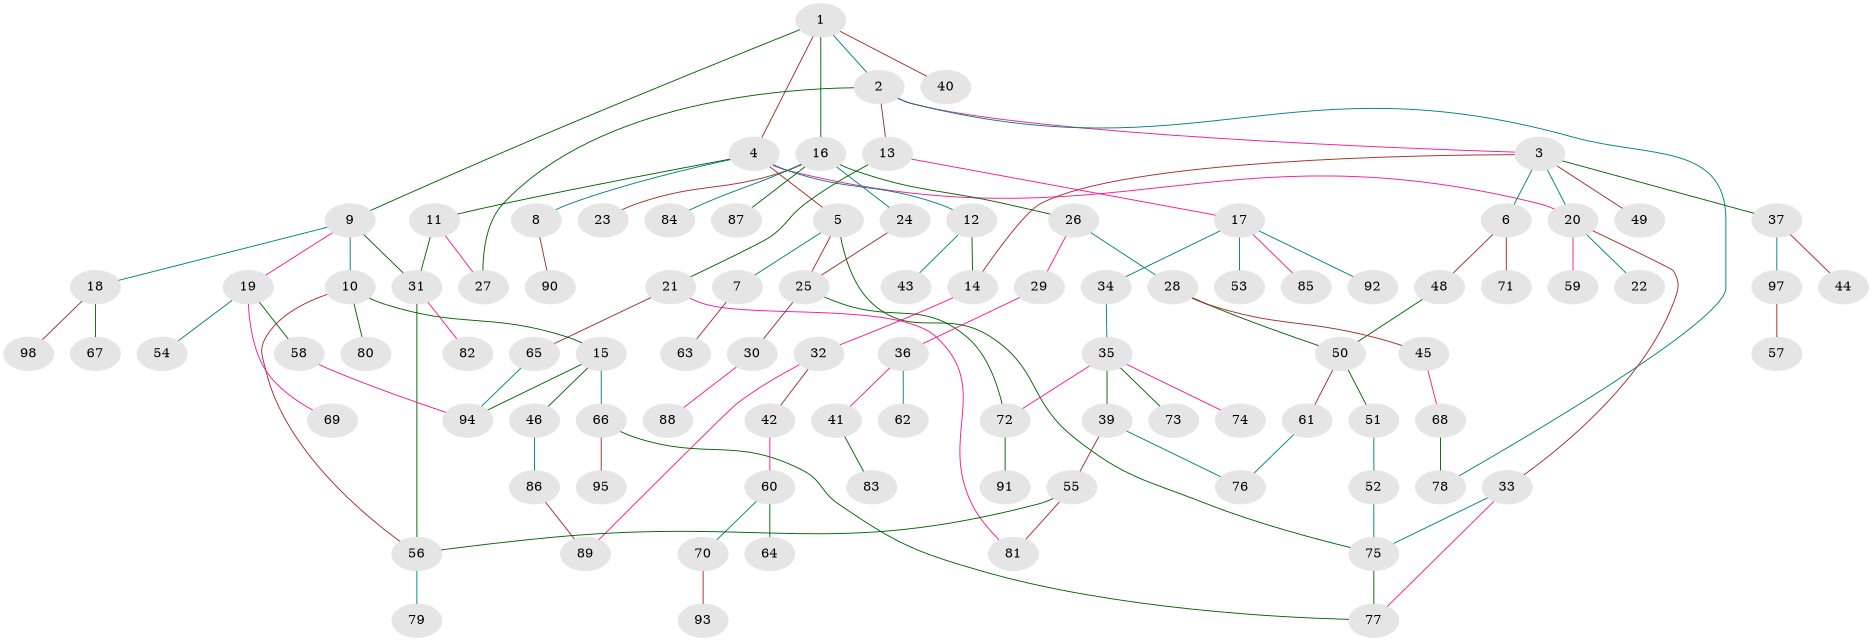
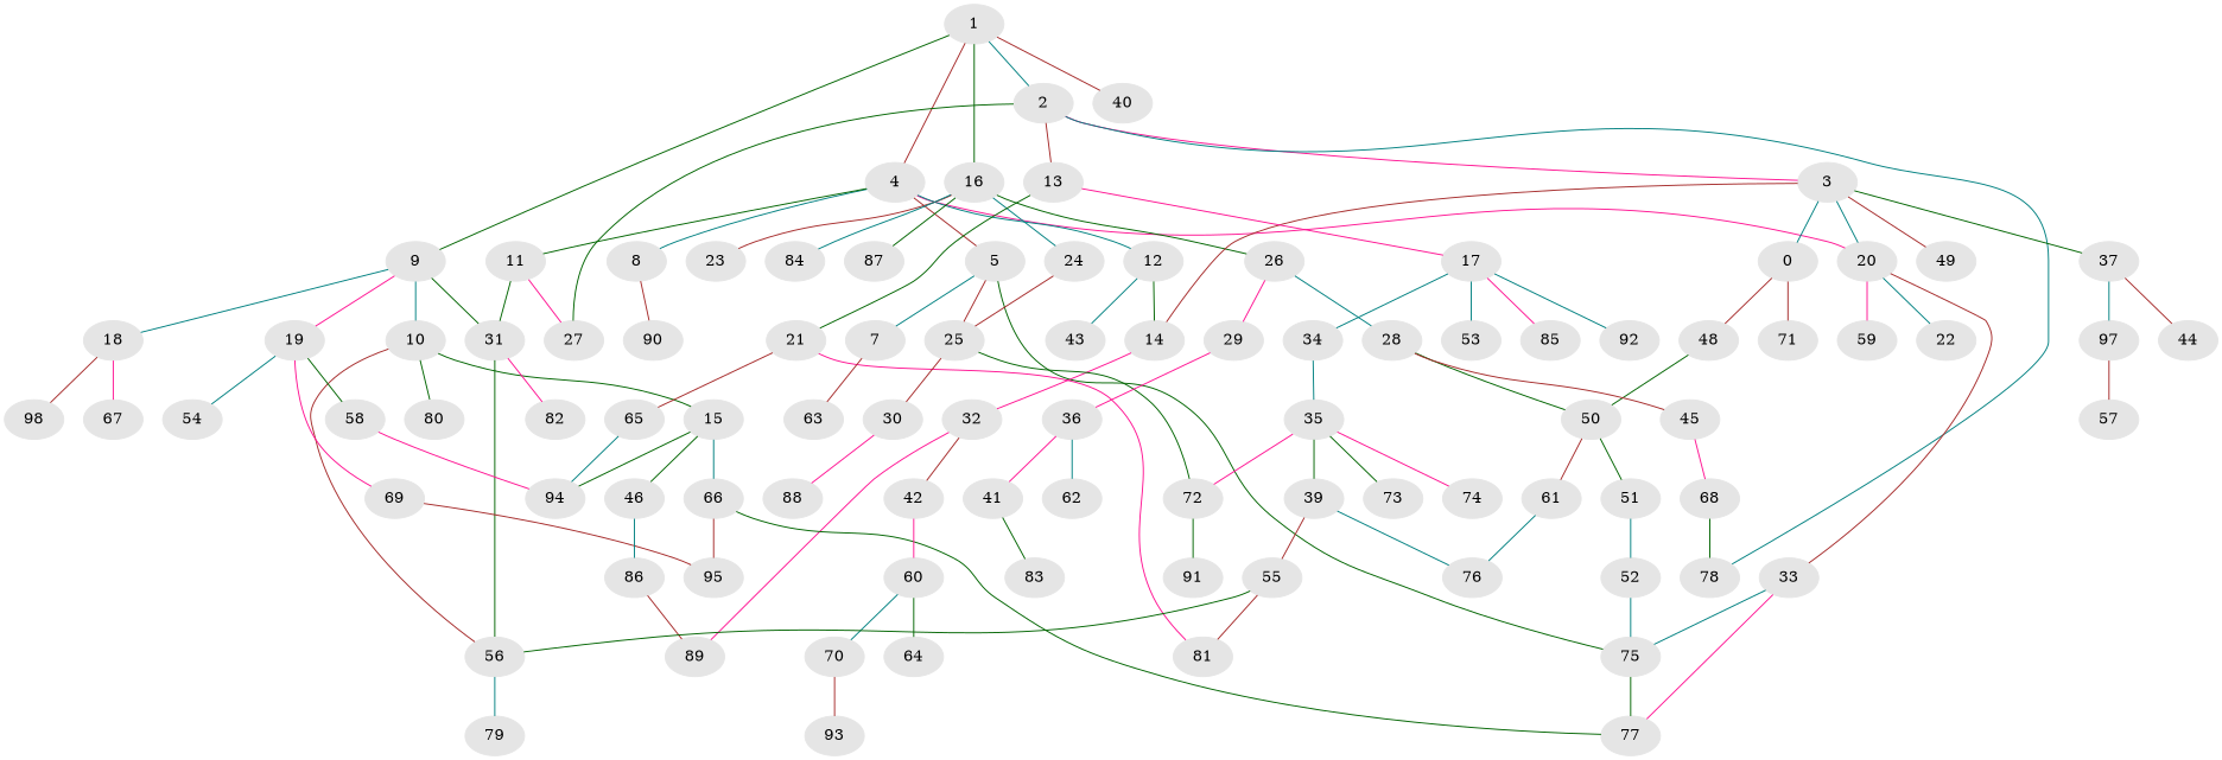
  graph {
    node [color=gray90 style=filled]
    edge [color=teal]
    1
    2
    4
    9
    16
    40
    3
    13
    27
    78
    20
    5
    8
    11
    12
    10
    18
    19
    31
    23
    24
    26
    84
    87
-   6
+   6 [label=0]
    14
    37
    49
    17
    21
    48
    71
    32
    22
    33
    59
    44
    n38 [label=97]
    7
    25
    75
    90
    43
    63
    30
    72
    77
    50
    15
    56
    80
    n52 [label=98]
    67
    54
    58
    69
    82
    46
    66
    94
    79
    34
    53
    85
    92
    65
    81
    42
    89
    86
    95
    28
    29
    35
    88
    91
    45
    36
    68
    51
    61
    41
    62
    60
    39
    73
    74
    55
    76
    83
    57
    64
    70
    52
    93
    1 -- 2
    1 -- 4 [color=brown]
    1 -- 9 [color=darkgreen]
    1 -- 16 [color=darkgreen]
    1 -- 40 [color=brown]
    2 -- 3 [color=deeppink]
    2 -- 13 [color=brown]
    2 -- 27 [color=darkgreen]
    2 -- 78
    4 -- 20 [color=deeppink]
    4 -- 5 [color=brown]
    4 -- 8
    4 -- 11 [color=darkgreen]
    4 -- 12
    9 -- 10
    9 -- 18
    9 -- 19 [color=deeppink]
    9 -- 31 [color=darkgreen]
    16 -- 23 [color=brown]
    16 -- 24
    16 -- 26 [color=darkgreen]
    16 -- 84
    16 -- 87 [color=darkgreen]
    3 -- 20
    3 -- 6
    3 -- 14 [color=brown]
    3 -- 37 [color=darkgreen]
    3 -- 49 [color=brown]
    13 -- 17 [color=deeppink]
    13 -- 21 [color=darkgreen]
    20 -- 22
    20 -- 33 [color=brown]
    20 -- 59 [color=deeppink]
    5 -- 7
    5 -- 25 [color=brown]
    5 -- 75 [color=darkgreen]
    8 -- 90 [color=brown]
    11 -- 27 [color=deeppink]
    11 -- 31 [color=darkgreen]
    12 -- 14 [color=darkgreen]
    12 -- 43
    10 -- 15 [color=darkgreen]
    10 -- 56 [color=brown]
    10 -- 80 [color=darkgreen]
    18 -- n52 [color=brown]
-   18 -- 67 [color=darkgreen]
+   18 -- 67 [color=deeppink]
    19 -- 54
    19 -- 58 [color=darkgreen]
    19 -- 69 [color=deeppink]
    31 -- 56 [color=darkgreen]
    31 -- 82 [color=deeppink]
    24 -- 25 [color=brown]
    26 -- 28
    26 -- 29 [color=deeppink]
    6 -- 48 [color=brown]
    6 -- 71 [color=brown]
    14 -- 32 [color=deeppink]
    37 -- 44 [color=brown]
    37 -- n38
    17 -- 34
    17 -- 53
    17 -- 85 [color=deeppink]
    17 -- 92
    21 -- 65 [color=brown]
    21 -- 81 [color=deeppink]
    48 -- 50 [color=darkgreen]
    32 -- 42 [color=brown]
    32 -- 89 [color=deeppink]
    33 -- 75
    33 -- 77 [color=deeppink]
    n38 -- 57 [color=brown]
    7 -- 63 [color=brown]
    25 -- 30 [color=brown]
    25 -- 72 [color=darkgreen]
    75 -- 77 [color=darkgreen]
    30 -- 88 [color=deeppink]
    72 -- 91 [color=darkgreen]
    50 -- 51 [color=darkgreen]
    50 -- 61 [color=brown]
    15 -- 46 [color=darkgreen]
    15 -- 66
    15 -- 94 [color=darkgreen]
    56 -- 79
    58 -- 94 [color=deeppink]
+   69 -- 95 [color=brown]
    46 -- 86
    66 -- 77 [color=darkgreen]
    66 -- 95 [color=brown]
    34 -- 35
    65 -- 94
    42 -- 60 [color=deeppink]
    86 -- 89 [color=brown]
    28 -- 50 [color=darkgreen]
    28 -- 45 [color=brown]
    29 -- 36 [color=deeppink]
    35 -- 72 [color=deeppink]
    35 -- 39 [color=darkgreen]
    35 -- 73 [color=darkgreen]
    35 -- 74 [color=deeppink]
    45 -- 68 [color=deeppink]
    36 -- 41 [color=deeppink]
    36 -- 62
    68 -- 78 [color=darkgreen]
    51 -- 52
    61 -- 76
    41 -- 83 [color=darkgreen]
    60 -- 64 [color=darkgreen]
    60 -- 70
    39 -- 55 [color=brown]
    39 -- 76
    55 -- 56 [color=darkgreen]
    55 -- 81 [color=brown]
    70 -- 93 [color=brown]
    52 -- 75
  }
